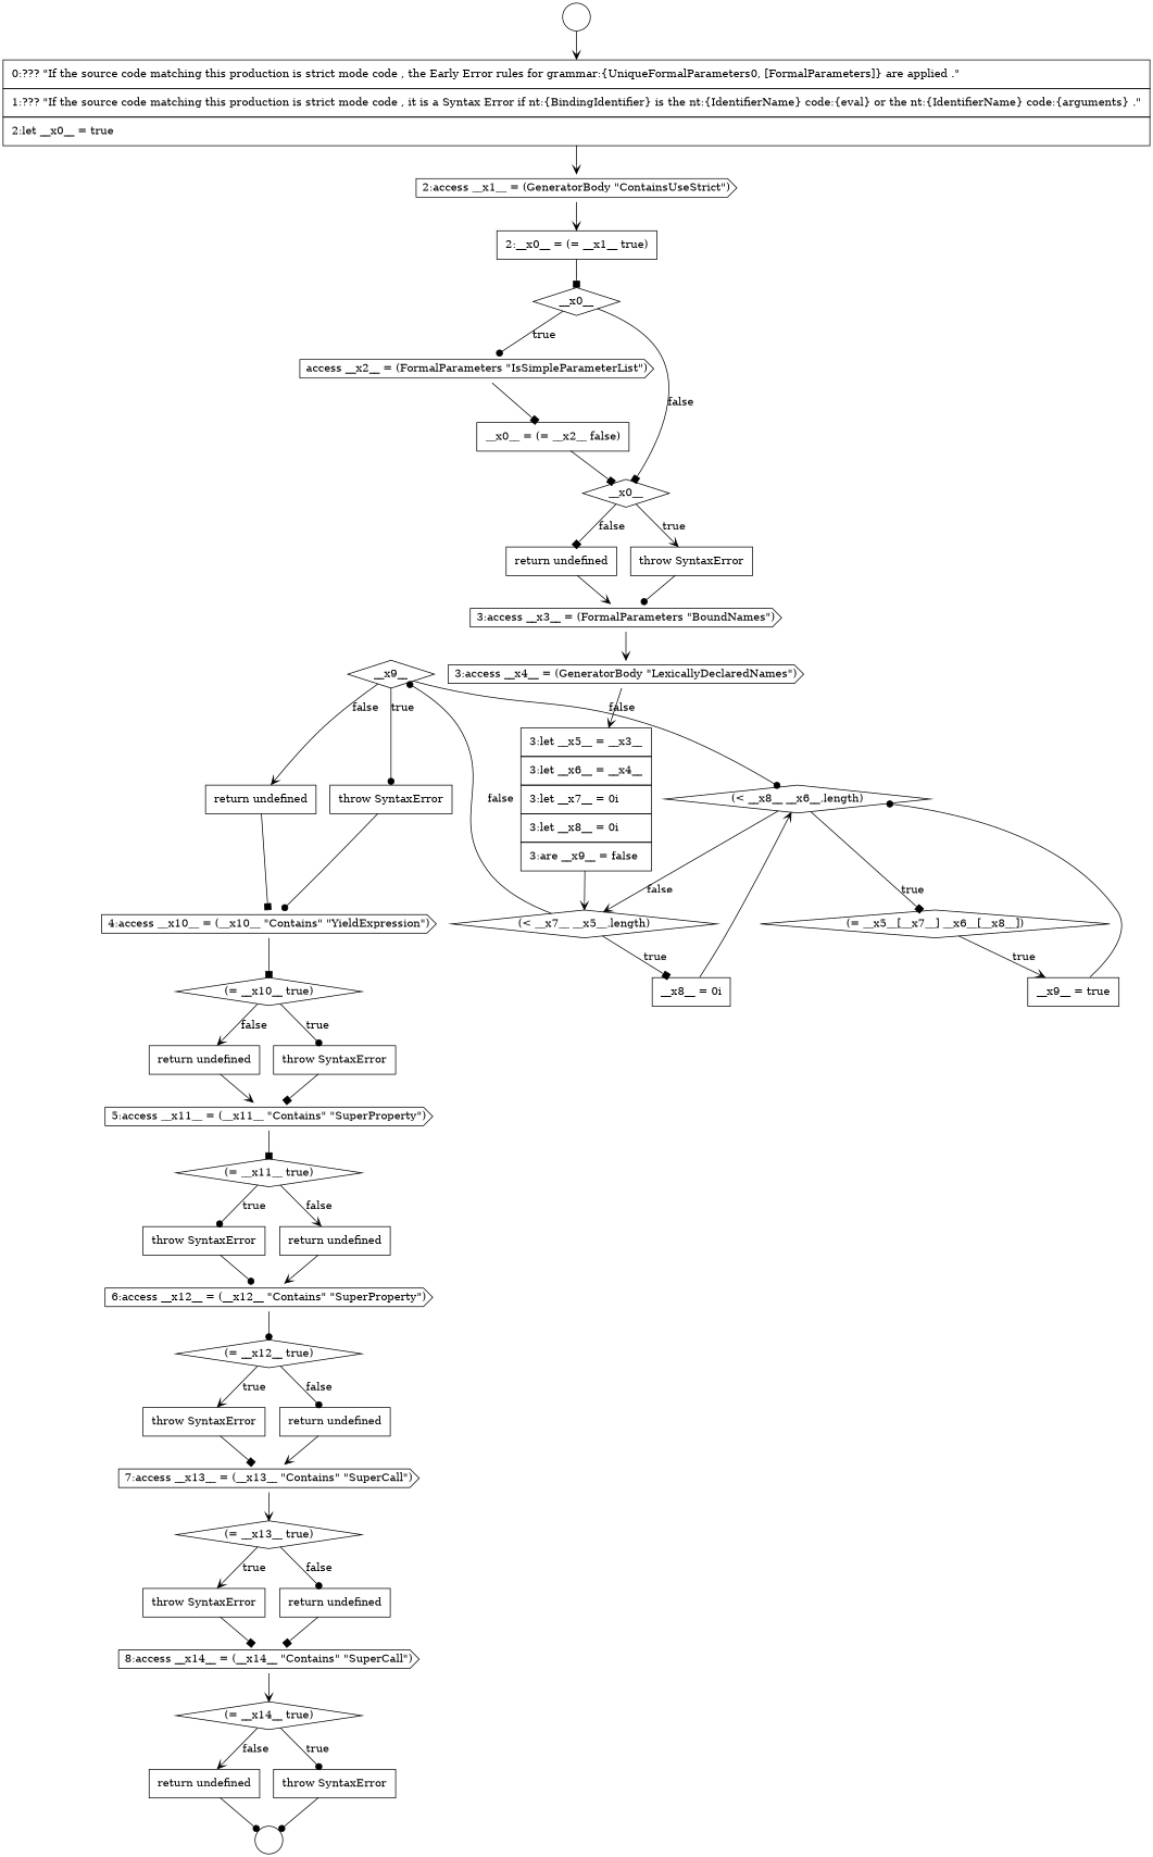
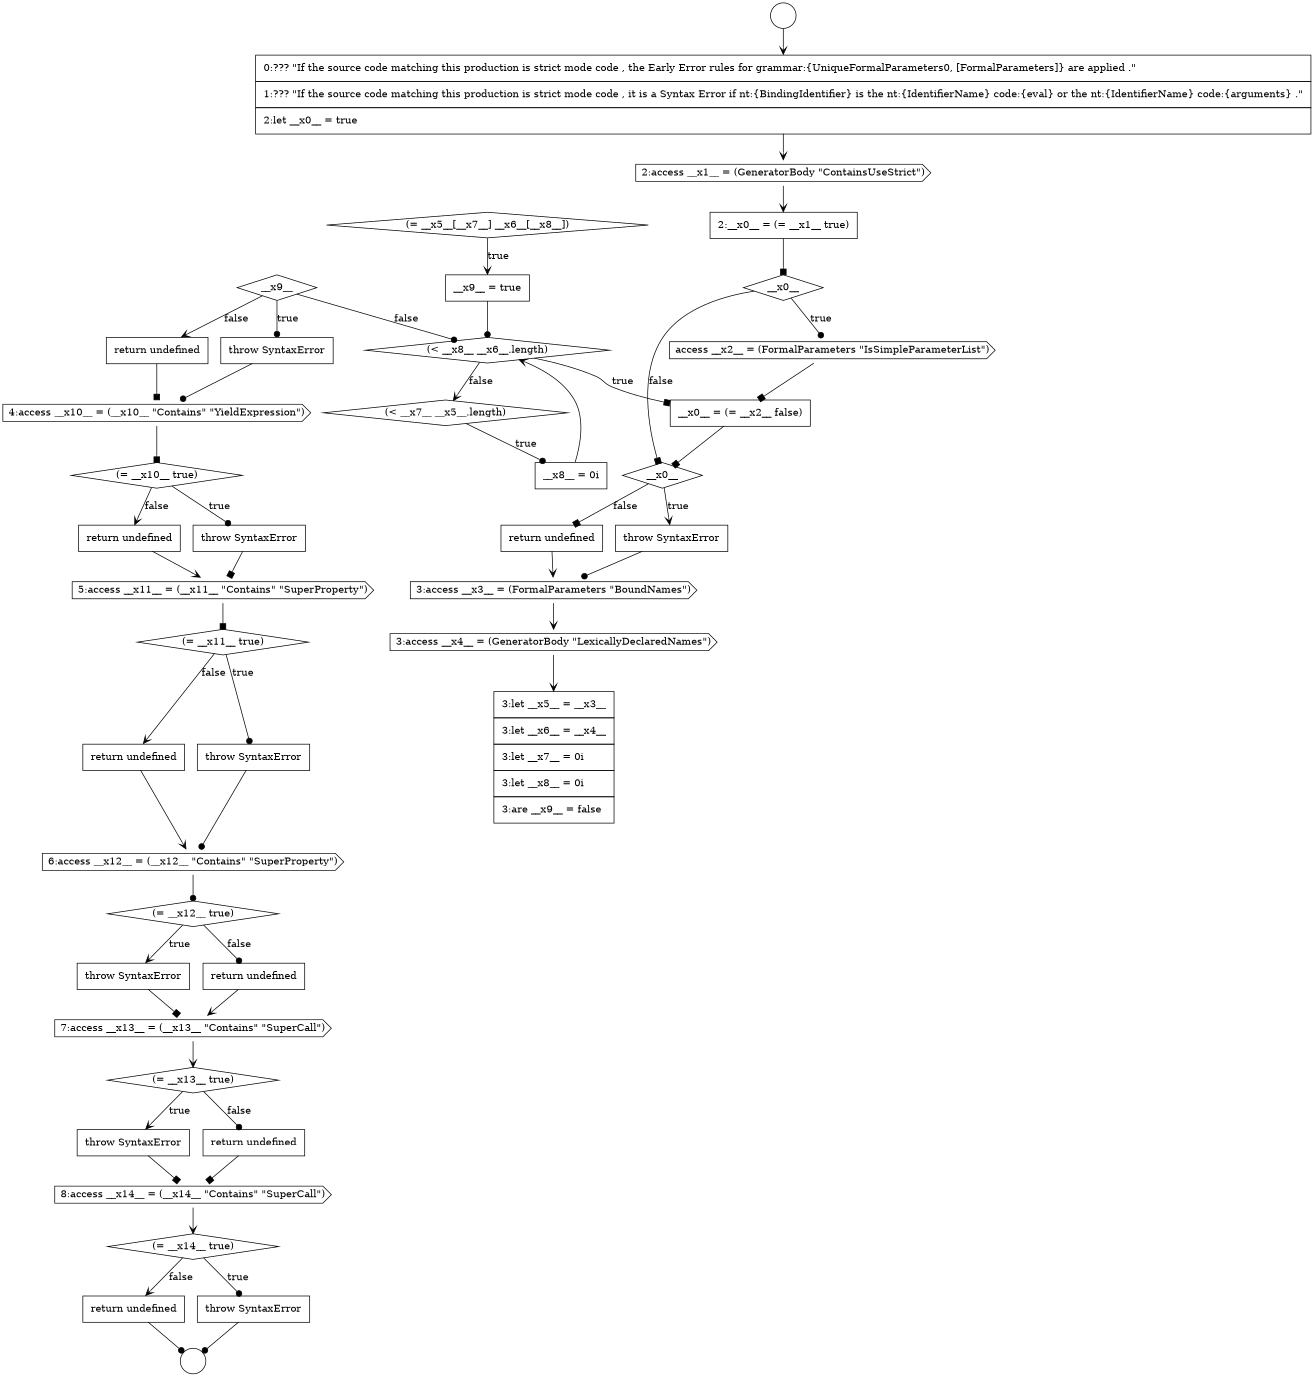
  digraph {
    node [color=black fillcolor=white shape=none style=filled]
    edge [arrowhead=vee color=black]
    n1 [label=<<font color="black">     <table border="0" cellborder="1" cellspacing="0" cellpadding="10">       <tr><td align="left">throw SyntaxError</td></tr>     </table>   </font>> margin=0]
    n2 [label=<<font color="black">8:access __x14__ = (__x14__ &quot;Contains&quot; &quot;SuperCall&quot;)</font>> shape=cds]
    n3 [label=<<font color="black">(= __x14__ true)</font>> shape=diamond]
    n4 [label=<<font color="black">access __x2__ = (FormalParameters &quot;IsSimpleParameterList&quot;)</font>> shape=cds]
    n5 [label=<<font color="black">     <table border="0" cellborder="1" cellspacing="0" cellpadding="10">       <tr><td align="left">__x0__ = (= __x2__ false)</td></tr>     </table>   </font>> margin=0]
    n6 [label=<<font color="black">__x0__</font>> shape=diamond]
    n7 [label=<<font color="black">5:access __x11__ = (__x11__ &quot;Contains&quot; &quot;SuperProperty&quot;)</font>> shape=cds]
    n8 [label=<<font color="black">(= __x11__ true)</font>> shape=diamond]
    n9 [label=<<font color="black">     <table border="0" cellborder="1" cellspacing="0" cellpadding="10">       <tr><td align="left">throw SyntaxError</td></tr>     </table>   </font>> margin=0]
    n10 [label=<<font color="black">     <table border="0" cellborder="1" cellspacing="0" cellpadding="10">       <tr><td align="left">return undefined</td></tr>     </table>   </font>> margin=0]
    n11 [label=<<font color="black">7:access __x13__ = (__x13__ &quot;Contains&quot; &quot;SuperCall&quot;)</font>> shape=cds]
    n12 [label=<<font color="black">(= __x13__ true)</font>> shape=diamond]
    n13 [label=<<font color="black">     <table border="0" cellborder="1" cellspacing="0" cellpadding="10">       <tr><td align="left">return undefined</td></tr>     </table>   </font>> margin=0]
    n14 [label=<<font color="black">     <table border="0" cellborder="1" cellspacing="0" cellpadding="10">       <tr><td align="left">return undefined</td></tr>     </table>   </font>> margin=0]
    n15 [label=<<font color="black">     <table border="0" cellborder="1" cellspacing="0" cellpadding="10">       <tr><td align="left">throw SyntaxError</td></tr>     </table>   </font>> margin=0]
    n16 [label=" " shape=circle]
    n17 [label=<<font color="black">     <table border="0" cellborder="1" cellspacing="0" cellpadding="10">       <tr><td align="left">return undefined</td></tr>     </table>   </font>> margin=0]
    n18 [label=<<font color="black">4:access __x10__ = (__x10__ &quot;Contains&quot; &quot;YieldExpression&quot;)</font>> shape=cds]
    n19 [label=<<font color="black">(= __x10__ true)</font>> shape=diamond]
    n20 [label=<<font color="black">     <table border="0" cellborder="1" cellspacing="0" cellpadding="10">       <tr><td align="left">throw SyntaxError</td></tr>     </table>   </font>> margin=0]
    n21 [label=<<font color="black">     <table border="0" cellborder="1" cellspacing="0" cellpadding="10">       <tr><td align="left">return undefined</td></tr>     </table>   </font>> margin=0]
    n22 [label=<<font color="black">3:access __x3__ = (FormalParameters &quot;BoundNames&quot;)</font>> shape=cds]
    n23 [label=<<font color="black">3:access __x4__ = (GeneratorBody &quot;LexicallyDeclaredNames&quot;)</font>> shape=cds]
    n24 [label=<<font color="black">     <table border="0" cellborder="1" cellspacing="0" cellpadding="10">       <tr><td align="left">return undefined</td></tr>     </table>   </font>> margin=0]
    n25 [label=<<font color="black">     <table border="0" cellborder="1" cellspacing="0" cellpadding="10">       <tr><td align="left">throw SyntaxError</td></tr>     </table>   </font>> margin=0]
    n26 [label=<<font color="black">     <table border="0" cellborder="1" cellspacing="0" cellpadding="10">       <tr><td align="left">2:__x0__ = (= __x1__ true)</td></tr>     </table>   </font>> margin=0]
    n27 [label=<<font color="black">__x0__</font>> shape=diamond]
    n28 [label=<<font color="black">6:access __x12__ = (__x12__ &quot;Contains&quot; &quot;SuperProperty&quot;)</font>> shape=cds]
    n29 [label=<<font color="black">     <table border="0" cellborder="1" cellspacing="0" cellpadding="10">       <tr><td align="left">return undefined</td></tr>     </table>   </font>> margin=0]
    n30 [label=<<font color="black">(&lt; __x8__ __x6__.length)</font>> shape=diamond]
    n31 [label=<<font color="black">(= __x5__[__x7__] __x6__[__x8__])</font>> shape=diamond]
    n32 [label=<<font color="black">(&lt; __x7__ __x5__.length)</font>> shape=diamond]
    n33 [label=<<font color="black">     <table border="0" cellborder="1" cellspacing="0" cellpadding="10">       <tr><td align="left">__x9__ = true</td></tr>     </table>   </font>> margin=0]
    n34 [label=<<font color="black">     <table border="0" cellborder="1" cellspacing="0" cellpadding="10">       <tr><td align="left">__x8__ = 0i</td></tr>     </table>   </font>> margin=0]
    n35 [label=<<font color="black">__x9__</font>> shape=diamond]
    n36 [label=<<font color="black">(= __x12__ true)</font>> shape=diamond]
    n37 [label=<<font color="black">     <table border="0" cellborder="1" cellspacing="0" cellpadding="10">       <tr><td align="left">3:let __x5__ = __x3__</td></tr>       <tr><td align="left">3:let __x6__ = __x4__</td></tr>       <tr><td align="left">3:let __x7__ = 0i</td></tr>       <tr><td align="left">3:let __x8__ = 0i</td></tr>       <tr><td align="left">3:are __x9__ = false</td></tr>     </table>   </font>> margin=0]
    n38 [label=<<font color="black">     <table border="0" cellborder="1" cellspacing="0" cellpadding="10">       <tr><td align="left">throw SyntaxError</td></tr>     </table>   </font>> margin=0]
    n39 [label=<<font color="black">     <table border="0" cellborder="1" cellspacing="0" cellpadding="10">       <tr><td align="left">0:??? &quot;If the source code matching this production is strict mode code , the Early Error rules for grammar:{UniqueFormalParameters0, [FormalParameters]} are applied .&quot;</td></tr>       <tr><td align="left">1:??? &quot;If the source code matching this production is strict mode code , it is a Syntax Error if nt:{BindingIdentifier} is the nt:{IdentifierName} code:{eval} or the nt:{IdentifierName} code:{arguments} .&quot;</td></tr>       <tr><td align="left">2:let __x0__ = true</td></tr>     </table>   </font>> margin=0]
    n40 [label=<<font color="black">2:access __x1__ = (GeneratorBody &quot;ContainsUseStrict&quot;)</font>> shape=cds]
    n41 [label=<<font color="black">     <table border="0" cellborder="1" cellspacing="0" cellpadding="10">       <tr><td align="left">throw SyntaxError</td></tr>     </table>   </font>> margin=0]
    n42 [label=" " shape=circle]
    n1 -> n2 [arrowhead=box]
    n2 -> n3
    n3 -> n14 [label=<<font color="black">false</font>>]
    n3 -> n15 [arrowhead=dot label=<<font color="black">true</font>>]
    n4 -> n5 [arrowhead=box]
    n5 -> n6 [arrowhead=box]
    n6 -> n21 [arrowhead=box label=<<font color="black">false</font>>]
    n6 -> n38 [label=<<font color="black">true</font>>]
    n7 -> n8 [arrowhead=box]
    n8 -> n9 [arrowhead=dot label=<<font color="black">true</font>>]
    n8 -> n10 [label=<<font color="black">false</font>>]
    n9 -> n28 [arrowhead=dot]
    n10 -> n28
    n11 -> n12
    n12 -> n1 [label=<<font color="black">true</font>>]
    n12 -> n13 [arrowhead=dot label=<<font color="black">false</font>>]
    n13 -> n2 [arrowhead=box]
    n14 -> n16 [arrowhead=dot]
    n15 -> n16 [arrowhead=dot]
    n17 -> n18 [arrowhead=box]
    n18 -> n19 [arrowhead=box]
    n19 -> n24 [label=<<font color="black">false</font>>]
    n19 -> n25 [arrowhead=dot label=<<font color="black">true</font>>]
    n20 -> n11 [arrowhead=box]
    n21 -> n22
    n22 -> n23
    n23 -> n37
    n24 -> n7
    n25 -> n7 [arrowhead=box]
    n26 -> n27 [arrowhead=box]
    n27 -> n4 [arrowhead=dot label=<<font color="black">true</font>>]
    n27 -> n6 [arrowhead=box label=<<font color="black">false</font>>]
    n28 -> n36 [arrowhead=dot]
    n29 -> n11
-   n30 -> n31 [arrowhead=box label=<<font color="black">true</font>>]
+   n30 -> n5 [arrowhead=box label=<<font color="black">true</font>>]
    n30 -> n32 [label=<<font color="black">false</font>>]
    n31 -> n33 [label=<<font color="black">true</font>>]
-   n32 -> n34 [arrowhead=box label=<<font color="black">true</font>>]
-   n32 -> n35 [arrowhead=dot label=<<font color="black">false</font>>]
+   n32 -> n34 [arrowhead=dot label=<<font color="black">true</font>>]
    n33 -> n30 [arrowhead=dot]
    n34 -> n30
    n35 -> n17 [label=<<font color="black">false</font>>]
    n35 -> n30 [arrowhead=dot label=<<font color="black">false</font>>]
    n35 -> n41 [arrowhead=dot label=<<font color="black">true</font>>]
    n36 -> n20 [label=<<font color="black">true</font>>]
    n36 -> n29 [arrowhead=dot label=<<font color="black">false</font>>]
-   n37 -> n32
    n38 -> n22 [arrowhead=dot]
    n39 -> n40
    n40 -> n26
    n41 -> n18 [arrowhead=dot]
    n42 -> n39
  }
